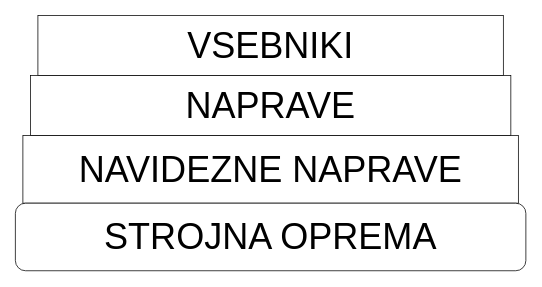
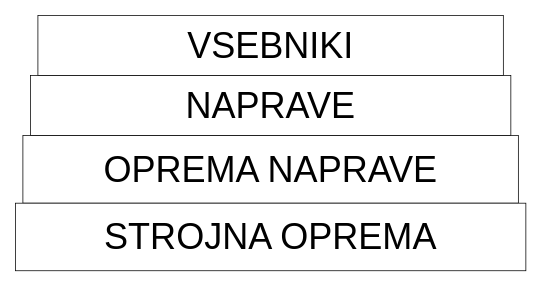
  <mxCell id="0" />
  <mxCell id="1" parent="0" />
  <mxCell id="2" value="&lt;font style=&quot;font-size: 48px;&quot;&gt;VSEBNIKI&lt;/font&gt;" style="rounded=0;whiteSpace=wrap;html=1;" parent="1" vertex="1"><mxGeometry x="50" y="20" width="620" height="80" as="geometry" /></mxCell>
  <mxCell id="3" value="&lt;font style=&quot;font-size: 48px;&quot;&gt;NAPRAVE&lt;/font&gt;" style="rounded=0;whiteSpace=wrap;html=1;" parent="1" vertex="1"><mxGeometry x="40" y="100" width="640" height="80" as="geometry" /></mxCell>
- <mxCell id="4" value="&lt;font style=&quot;font-size: 48px;&quot;&gt;NAVIDEZNE NAPRAVE&lt;/font&gt;" style="rounded=0;whiteSpace=wrap;html=1;" parent="1" vertex="1"><mxGeometry x="30" y="180" width="660" height="90" as="geometry" /></mxCell>
- <mxCell id="5" value="&lt;font style=&quot;font-size: 48px;&quot;&gt;STROJNA OPREMA&lt;/font&gt;" style="whiteSpace=wrap;html=1;rounded=1;" parent="1" vertex="1"><mxGeometry x="20" y="270" width="680" height="90" as="geometry" /></mxCell>
+ <mxCell id="4" value="&lt;font style=&quot;font-size: 48px;&quot;&gt;OPREMA NAPRAVE&lt;/font&gt;" style="rounded=0;whiteSpace=wrap;html=1;" parent="1" vertex="1"><mxGeometry x="30" y="180" width="660" height="90" as="geometry" /></mxCell>
+ <mxCell id="5" value="&lt;font style=&quot;font-size: 48px;&quot;&gt;STROJNA OPREMA&lt;/font&gt;" style="rounded=0;whiteSpace=wrap;html=1;" parent="1" vertex="1"><mxGeometry x="20" y="270" width="680" height="90" as="geometry" /></mxCell>
